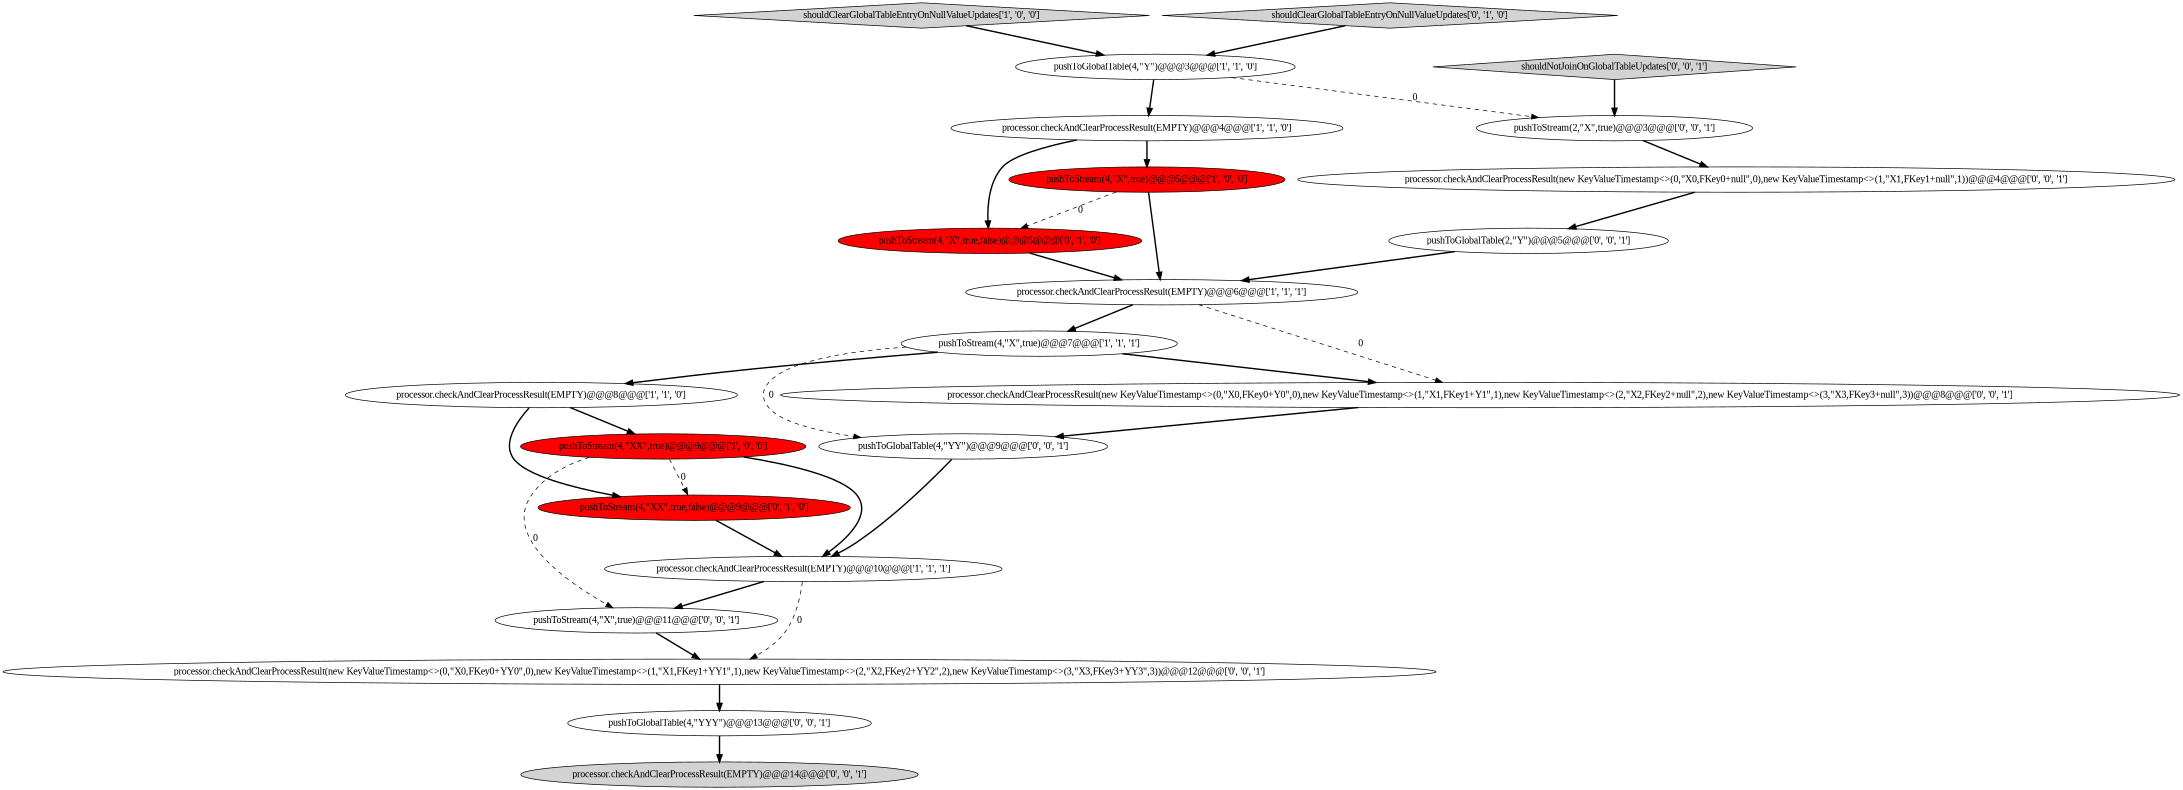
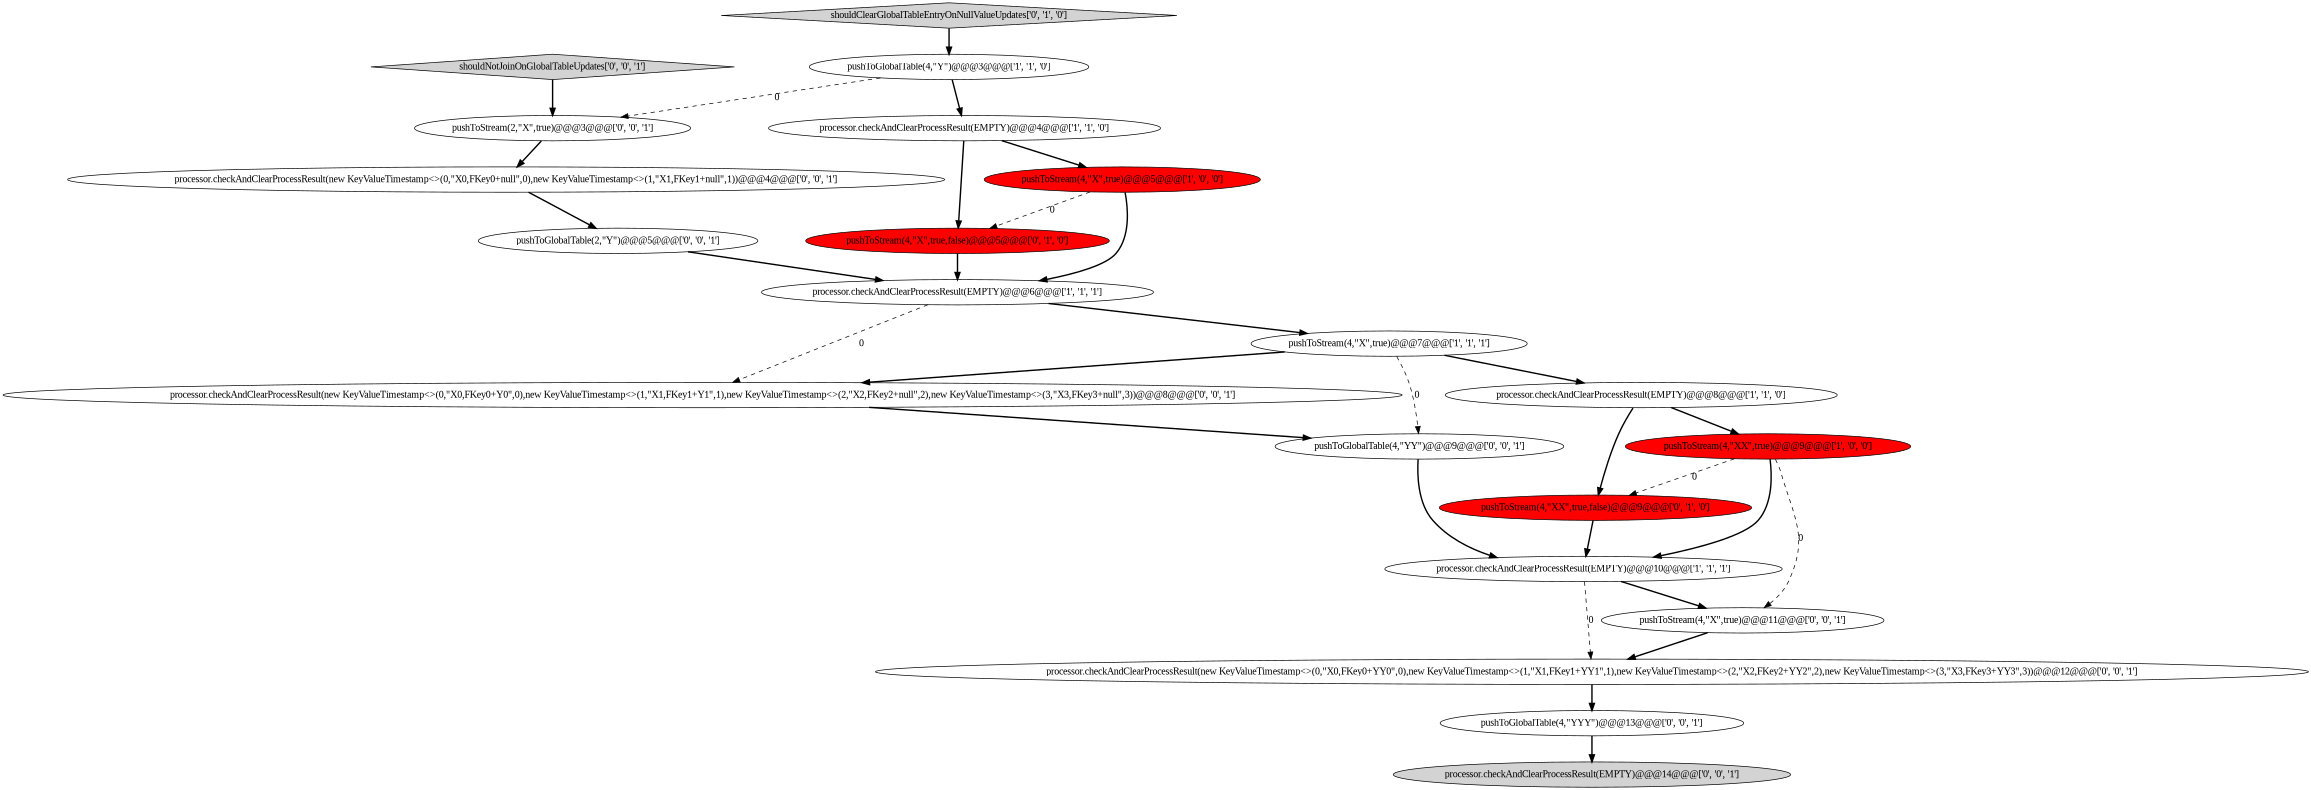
  digraph {
    fontname="Liberation Serif"
    node [fillcolor=white shape=ellipse style=filled fontname="Liberation Serif"]
    edge [style=bold fontname="Liberation Serif"]
-   n1 [fillcolor=lightgray label="shouldClearGlobalTableEntryOnNullValueUpdates['1', '0', '0']" shape=diamond]
    n2 [label="pushToGlobalTable(4,\"Y\")@@@3@@@['1', '1', '0']"]
    n3 [fillcolor=red label="pushToStream(4,\"X\",true,false)@@@5@@@['0', '1', '0']"]
    n4 [label="processor.checkAndClearProcessResult(EMPTY)@@@6@@@['1', '1', '1']"]
    n5 [label="processor.checkAndClearProcessResult(new KeyValueTimestamp<>(0,\"X0,FKey0+YY0\",0),new KeyValueTimestamp<>(1,\"X1,FKey1+YY1\",1),new KeyValueTimestamp<>(2,\"X2,FKey2+YY2\",2),new KeyValueTimestamp<>(3,\"X3,FKey3+YY3\",3))@@@12@@@['0', '0', '1']"]
    n6 [label="pushToGlobalTable(4,\"YYY\")@@@13@@@['0', '0', '1']"]
    n7 [fillcolor=lightgray label="processor.checkAndClearProcessResult(EMPTY)@@@14@@@['0', '0', '1']"]
    n8 [label="pushToGlobalTable(4,\"YY\")@@@9@@@['0', '0', '1']"]
    n9 [label="processor.checkAndClearProcessResult(EMPTY)@@@10@@@['1', '1', '1']"]
    n10 [fillcolor=red label="pushToStream(4,\"X\",true)@@@5@@@['1', '0', '0']"]
    n11 [label="processor.checkAndClearProcessResult(EMPTY)@@@8@@@['1', '1', '0']"]
    n12 [fillcolor=red label="pushToStream(4,\"XX\",true,false)@@@9@@@['0', '1', '0']"]
    n13 [fillcolor=red label="pushToStream(4,\"XX\",true)@@@9@@@['1', '0', '0']"]
    n14 [label="pushToStream(4,\"X\",true)@@@11@@@['0', '0', '1']"]
    n15 [fillcolor=lightgray label="shouldNotJoinOnGlobalTableUpdates['0', '0', '1']" shape=diamond]
    n16 [label="pushToStream(2,\"X\",true)@@@3@@@['0', '0', '1']"]
    n17 [label="processor.checkAndClearProcessResult(new KeyValueTimestamp<>(0,\"X0,FKey0+Y0\",0),new KeyValueTimestamp<>(1,\"X1,FKey1+Y1\",1),new KeyValueTimestamp<>(2,\"X2,FKey2+null\",2),new KeyValueTimestamp<>(3,\"X3,FKey3+null\",3))@@@8@@@['0', '0', '1']"]
    n18 [label="pushToStream(4,\"X\",true)@@@7@@@['1', '1', '1']"]
    n19 [label="processor.checkAndClearProcessResult(new KeyValueTimestamp<>(0,\"X0,FKey0+null\",0),new KeyValueTimestamp<>(1,\"X1,FKey1+null\",1))@@@4@@@['0', '0', '1']"]
    n20 [label="pushToGlobalTable(2,\"Y\")@@@5@@@['0', '0', '1']"]
    n21 [label="processor.checkAndClearProcessResult(EMPTY)@@@4@@@['1', '1', '0']"]
    n22 [fillcolor=lightgray label="shouldClearGlobalTableEntryOnNullValueUpdates['0', '1', '0']" shape=diamond]
-   n1 -> n2
    n2 -> n16 [label=0 style=dashed]
    n2 -> n21
    n3 -> n4
    n4 -> n17 [label=0 style=dashed]
    n4 -> n18
    n5 -> n6
    n6 -> n7
    n8 -> n9
    n9 -> n5 [label=0 style=dashed]
    n9 -> n14
    n10 -> n3 [label=0 style=dashed]
    n10 -> n4
    n11 -> n12
    n11 -> n13
    n12 -> n9
    n13 -> n9
    n13 -> n12 [label=0 style=dashed]
    n13 -> n14 [label=0 style=dashed]
    n14 -> n5
    n15 -> n16
    n16 -> n19
    n17 -> n8
    n18 -> n8 [label=0 style=dashed]
    n18 -> n11
    n18 -> n17
    n19 -> n20
    n20 -> n4
    n21 -> n3
    n21 -> n10
    n22 -> n2
  }
